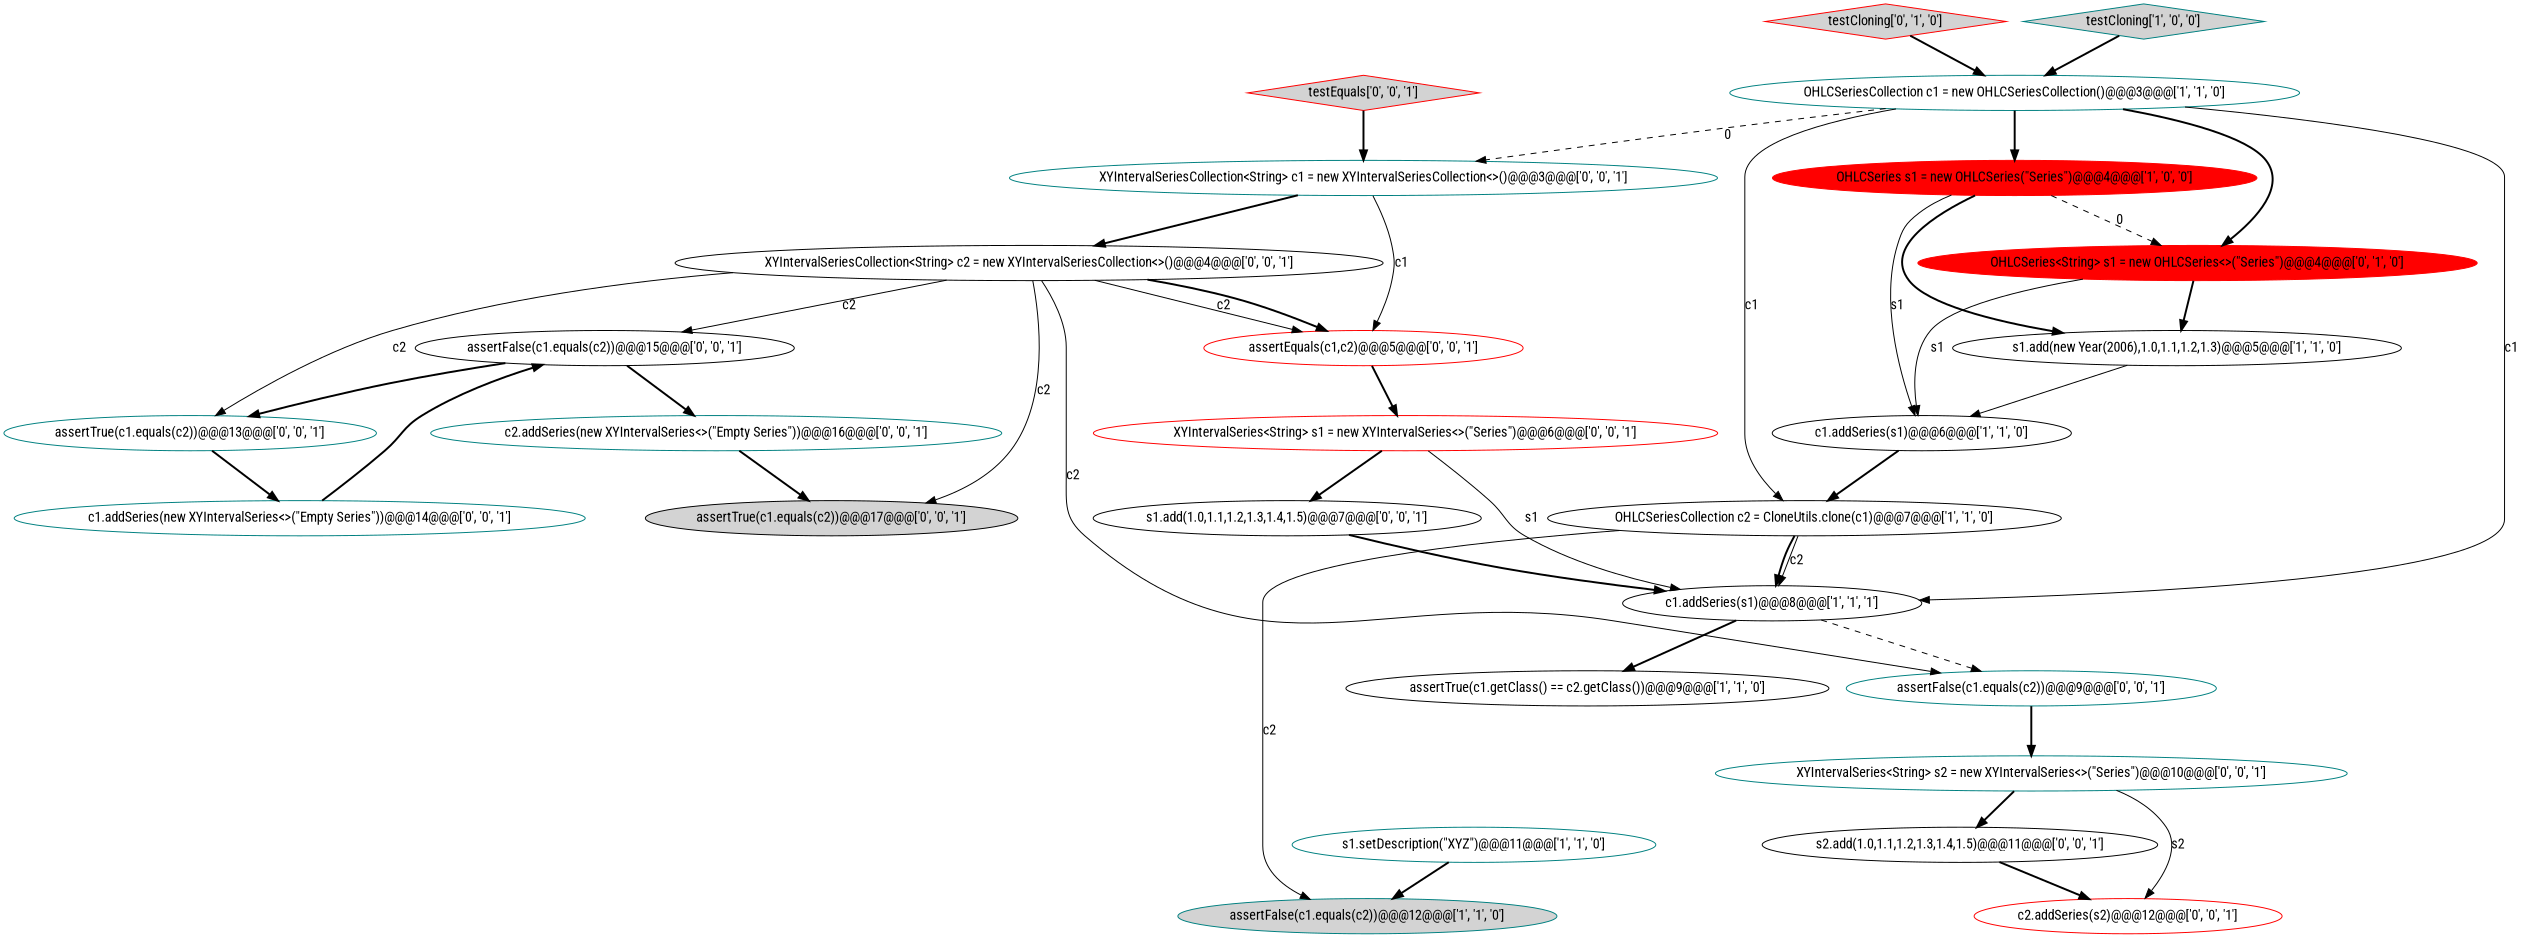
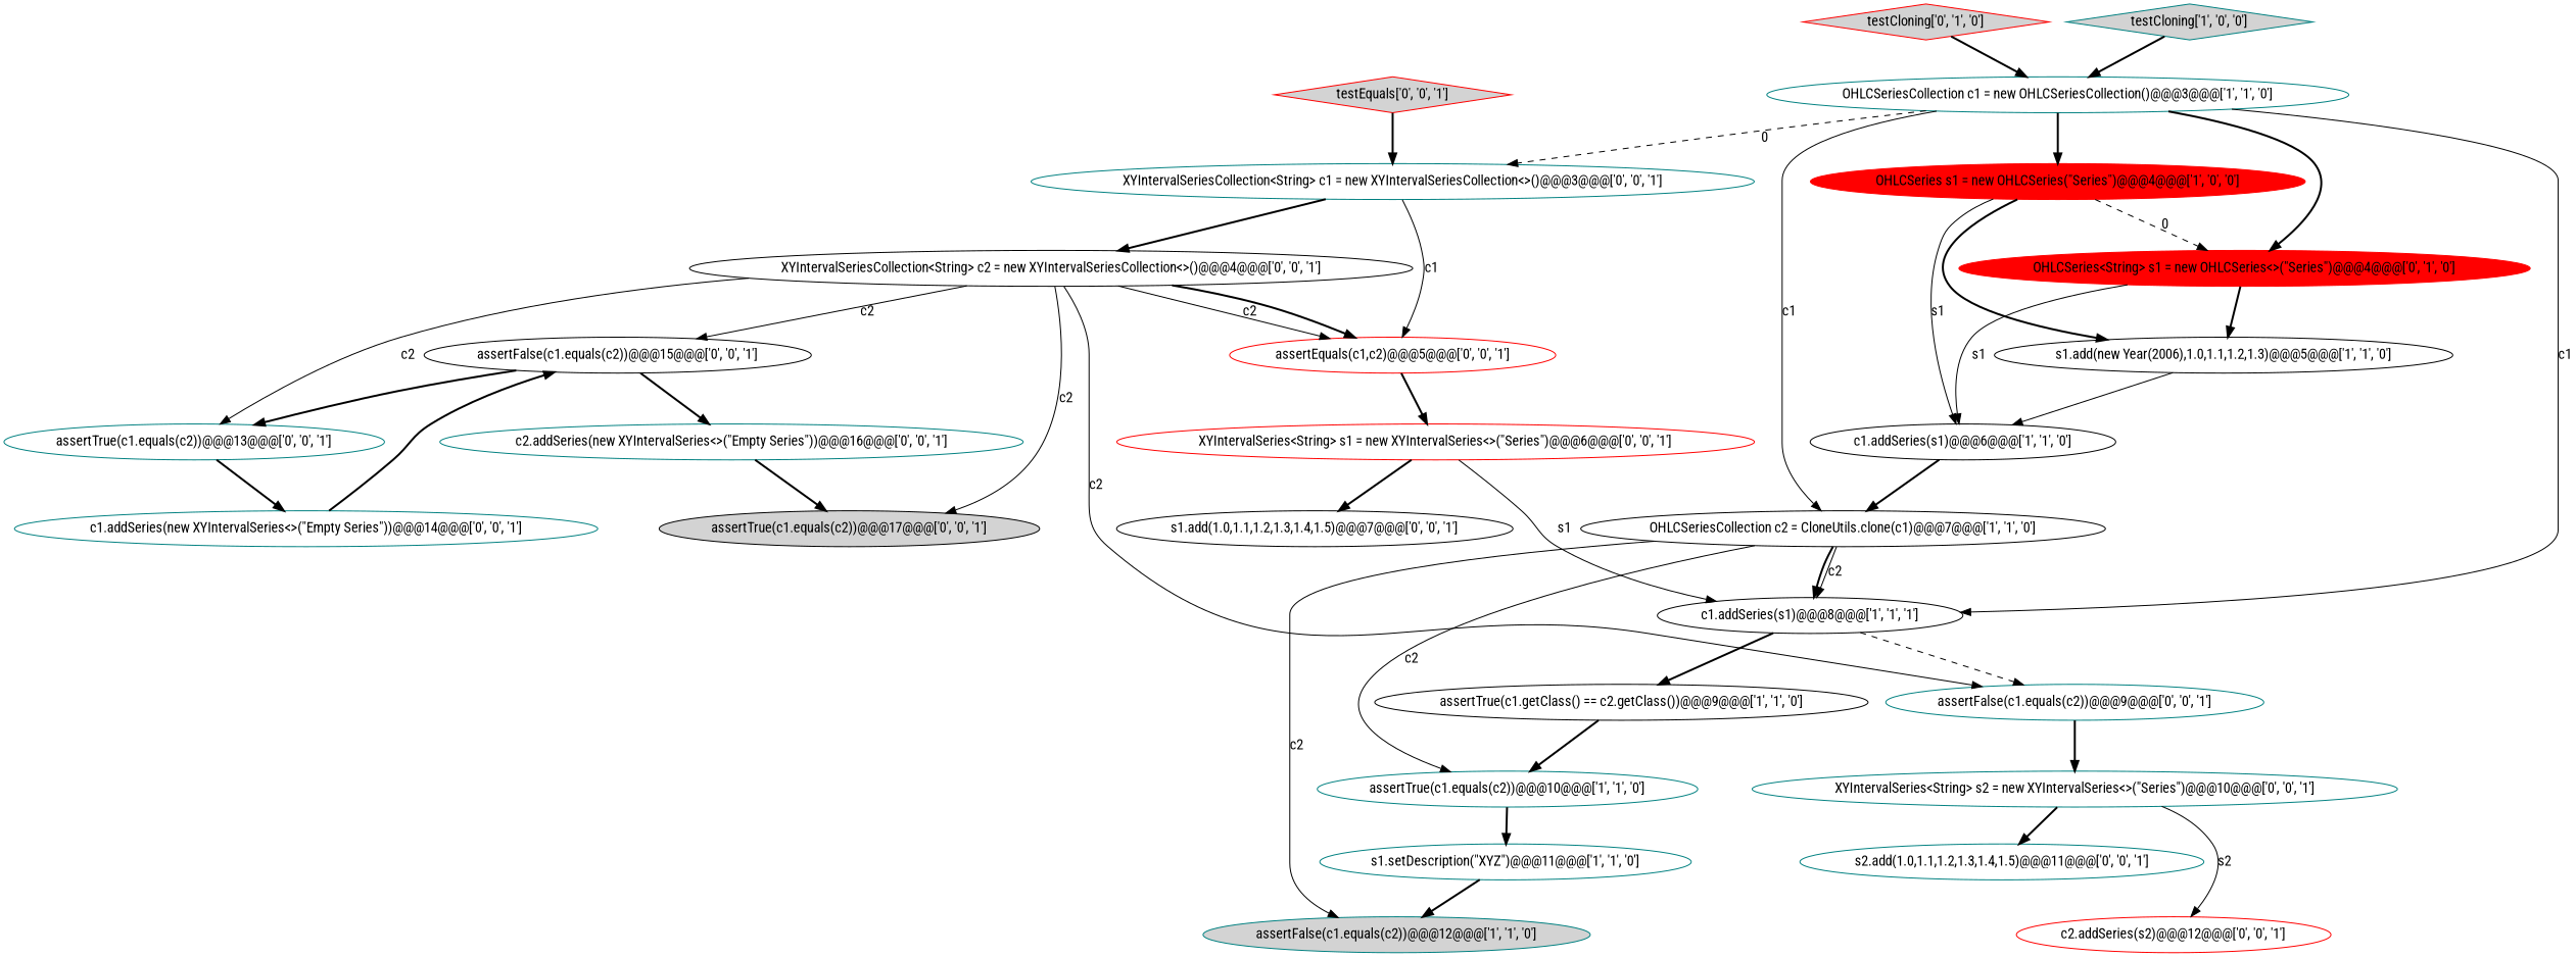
  digraph {
    fontname="Roboto Condensed"
    node [color=teal fillcolor=white fontname="Roboto Condensed" shape=ellipse style=filled]
    edge [fontname="Roboto Condensed" style=bold]
    n1 [color=black label="assertFalse(c1.equals(c2))@@@15@@@['0', '0', '1']"]
    n2 [label="c2.addSeries(new XYIntervalSeries<>(\"Empty Series\"))@@@16@@@['0', '0', '1']"]
    n3 [label="assertTrue(c1.equals(c2))@@@13@@@['0', '0', '1']"]
    n4 [color=black fillcolor=lightgray label="assertTrue(c1.equals(c2))@@@17@@@['0', '0', '1']"]
    n5 [label="XYIntervalSeriesCollection<String> c1 = new XYIntervalSeriesCollection<>()@@@3@@@['0', '0', '1']"]
    n6 [color=red label="assertEquals(c1,c2)@@@5@@@['0', '0', '1']"]
    n7 [color=black label="XYIntervalSeriesCollection<String> c2 = new XYIntervalSeriesCollection<>()@@@4@@@['0', '0', '1']"]
    n8 [color=red label="XYIntervalSeries<String> s1 = new XYIntervalSeries<>(\"Series\")@@@6@@@['0', '0', '1']"]
    n9 [label="assertFalse(c1.equals(c2))@@@9@@@['0', '0', '1']"]
    n10 [color=black label="s1.add(new Year(2006),1.0,1.1,1.2,1.3)@@@5@@@['1', '1', '0']"]
    n11 [color=black label="c1.addSeries(s1)@@@6@@@['1', '1', '0']"]
    n12 [color=black label="OHLCSeriesCollection c2 = CloneUtils.clone(c1)@@@7@@@['1', '1', '0']"]
    n13 [label="c1.addSeries(new XYIntervalSeries<>(\"Empty Series\"))@@@14@@@['0', '0', '1']"]
    n14 [label="OHLCSeriesCollection c1 = new OHLCSeriesCollection()@@@3@@@['1', '1', '0']"]
    n15 [color=red fillcolor=red label="OHLCSeries<String> s1 = new OHLCSeries<>(\"Series\")@@@4@@@['0', '1', '0']"]
    n16 [color=black label="c1.addSeries(s1)@@@8@@@['1', '1', '1']"]
    n17 [color=red fillcolor=red label="OHLCSeries s1 = new OHLCSeries(\"Series\")@@@4@@@['1', '0', '0']"]
+   n18 [label="assertTrue(c1.equals(c2))@@@10@@@['1', '1', '0']"]
    n19 [fillcolor=lightgray label="assertFalse(c1.equals(c2))@@@12@@@['1', '1', '0']"]
    n20 [color=black label="assertTrue(c1.getClass() == c2.getClass())@@@9@@@['1', '1', '0']"]
-   n21 [color=black label="s2.add(1.0,1.1,1.2,1.3,1.4,1.5)@@@11@@@['0', '0', '1']"]
+   n21 [label="s2.add(1.0,1.1,1.2,1.3,1.4,1.5)@@@11@@@['0', '0', '1']"]
    n22 [color=red label="c2.addSeries(s2)@@@12@@@['0', '0', '1']"]
    n23 [label="XYIntervalSeries<String> s2 = new XYIntervalSeries<>(\"Series\")@@@10@@@['0', '0', '1']"]
    n24 [color=black label="s1.add(1.0,1.1,1.2,1.3,1.4,1.5)@@@7@@@['0', '0', '1']"]
    n25 [label="s1.setDescription(\"XYZ\")@@@11@@@['1', '1', '0']"]
    n26 [color=red fillcolor=lightgray label="testEquals['0', '0', '1']" shape=diamond]
    n27 [color=red fillcolor=lightgray label="testCloning['0', '1', '0']" shape=diamond]
    n28 [fillcolor=lightgray label="testCloning['1', '0', '0']" shape=diamond]
    n1 -> n2
    n1 -> n3
    n2 -> n4
    n3 -> n13
    n5 -> n6 [label=c1 style=solid]
    n5 -> n7
    n6 -> n8
    n7 -> n1 [label=c2 style=solid]
    n7 -> n3 [label=c2 style=solid]
    n7 -> n4 [label=c2 style=solid]
    n7 -> n6 [label=c2 style=solid]
    n7 -> n6
    n7 -> n9 [label=c2 style=solid]
    n8 -> n16 [label=s1 style=solid]
    n8 -> n24
    n9 -> n23
    n10 -> n11 [style=solid]
    n11 -> n12
    n12 -> n16 [label=c2 style=solid]
    n12 -> n16
+   n12 -> n18 [label=c2 style=solid]
    n12 -> n19 [label=c2 style=solid]
    n13 -> n1
    n14 -> n5 [label=0 style=dashed]
    n14 -> n12 [label=c1 style=solid]
    n14 -> n15
    n14 -> n16 [label=c1 style=solid]
    n14 -> n17
    n15 -> n10
    n15 -> n11 [label=s1 style=solid]
    n16 -> n9 [style=dashed]
    n16 -> n20
    n17 -> n10
    n17 -> n11 [label=s1 style=solid]
    n17 -> n15 [label=0 style=dashed]
-   n21 -> n22
+   n18 -> n25
+   n20 -> n18
    n23 -> n21
    n23 -> n22 [label=s2 style=solid]
-   n24 -> n16
    n25 -> n19
    n26 -> n5
    n27 -> n14
    n28 -> n14
  }
